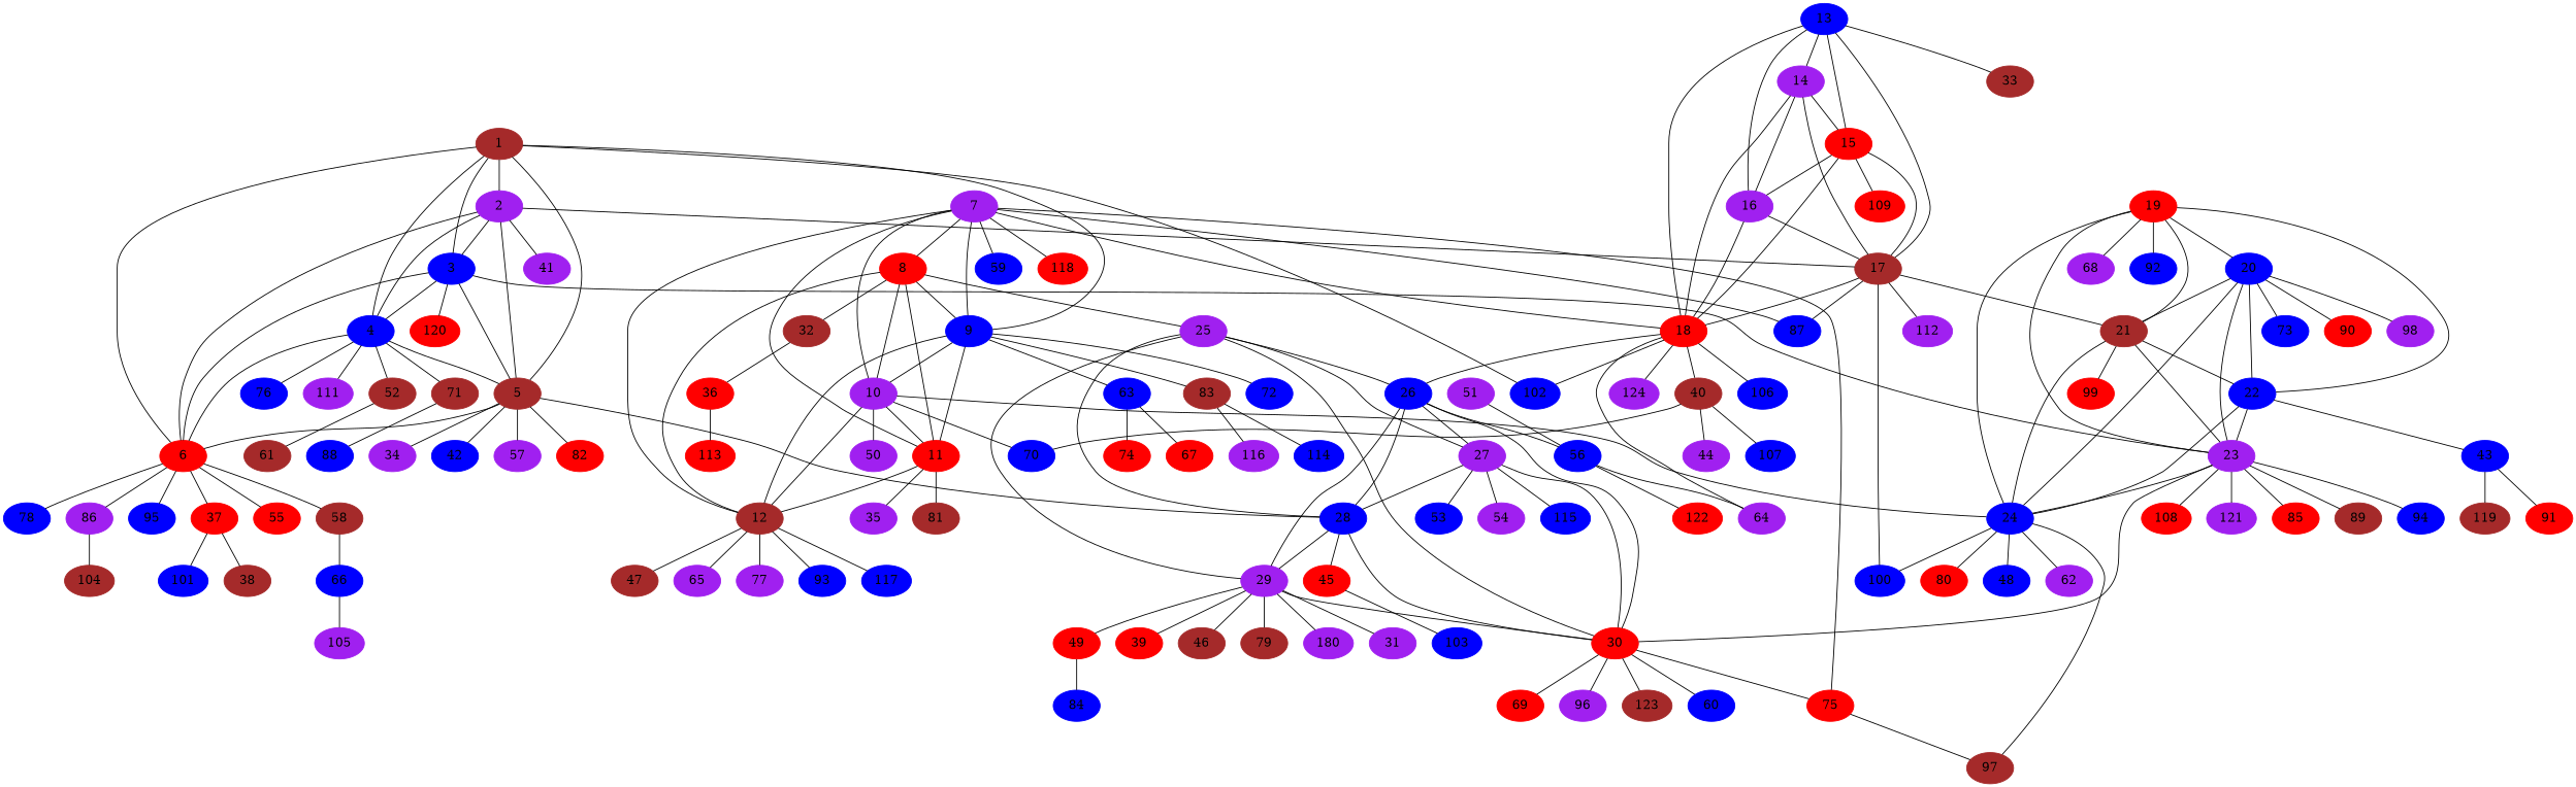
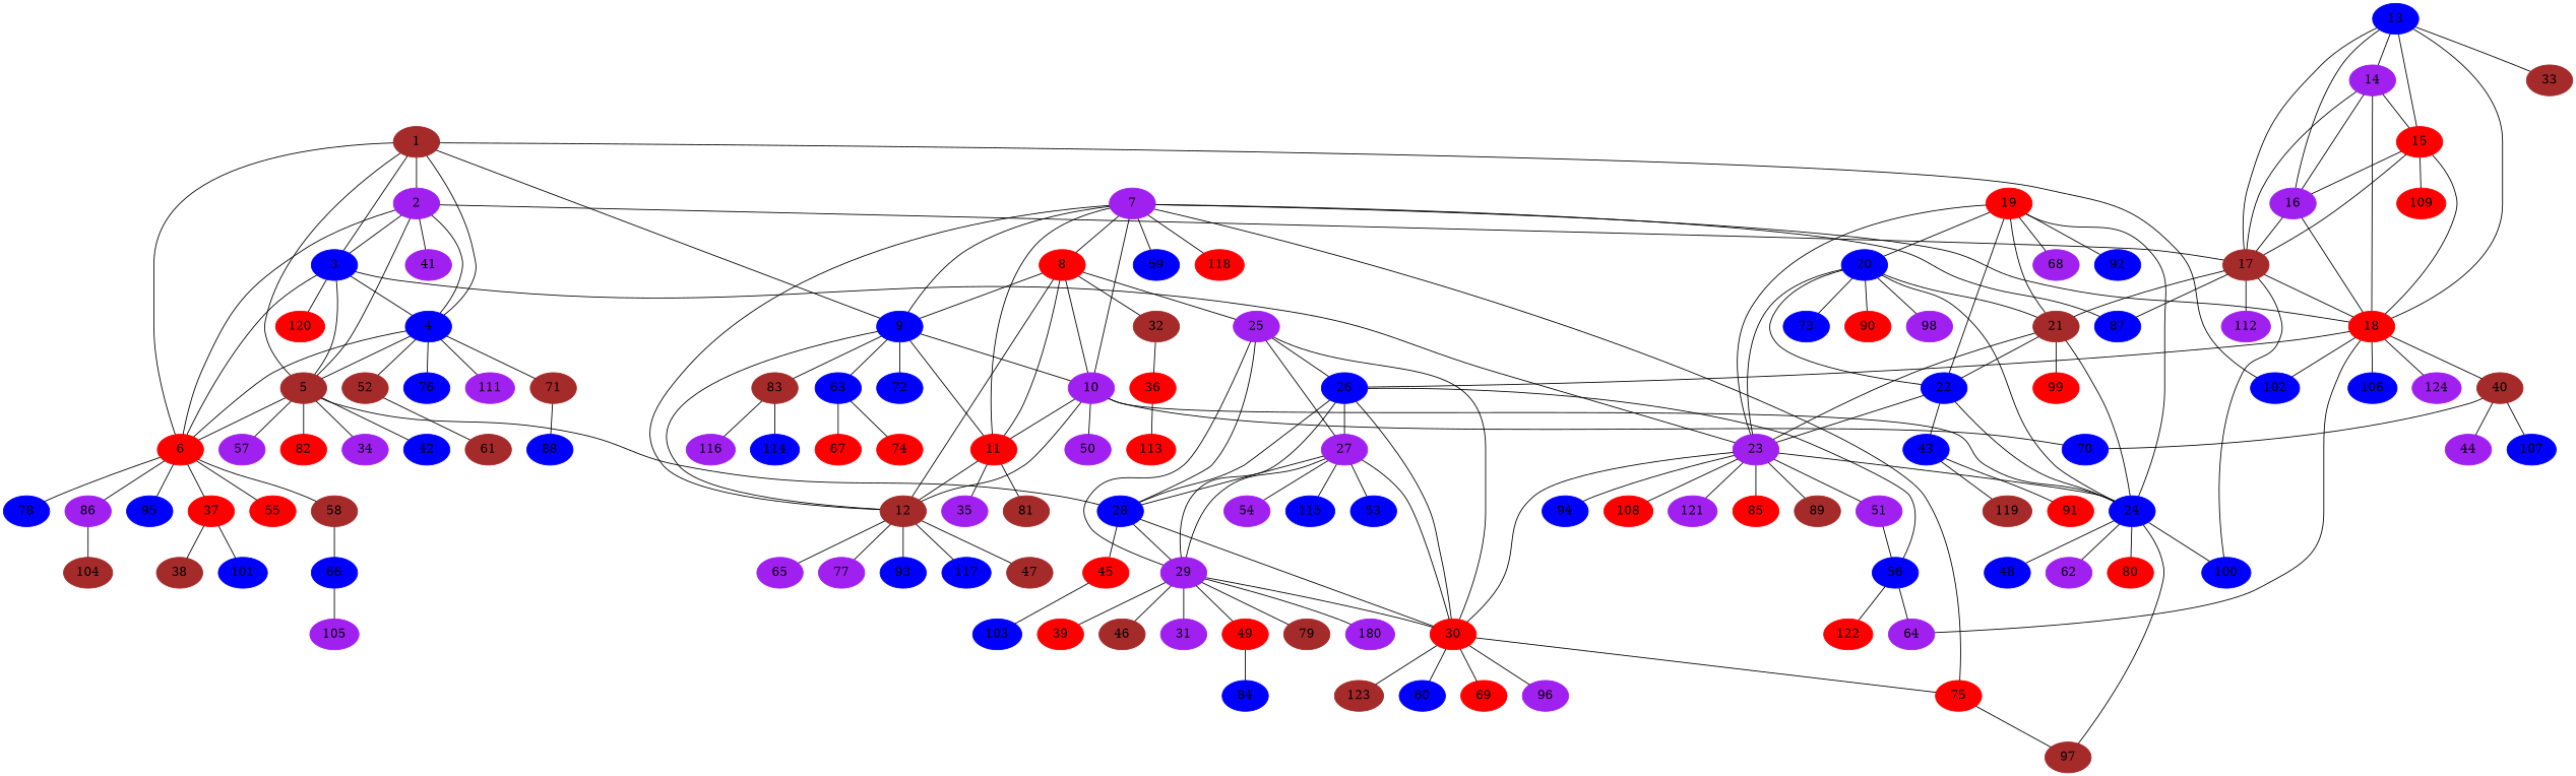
  graph {
    node [color=blue style=filled]
    1 [color=brown]
    2 [color=purple]
    3
    4
    5 [color=brown]
    6 [color=red]
    9
    102
    17 [color=brown]
    41 [color=purple]
    23 [color=purple]
    120 [color=red]
    52 [color=brown]
    71 [color=brown]
    76
    111 [color=purple]
    28
    34 [color=purple]
    42
    57 [color=purple]
    82 [color=red]
    37 [color=red]
    55 [color=red]
    58 [color=brown]
    78
    86 [color=purple]
    95
    10 [color=purple]
    11 [color=red]
    12 [color=brown]
    63
    72
    83 [color=brown]
    18 [color=red]
    87
    21 [color=brown]
    100
    112 [color=purple]
    24
    30 [color=red]
    51 [color=purple]
    85 [color=red]
    89 [color=brown]
    94
    108 [color=red]
    121 [color=purple]
    61 [color=brown]
    88
    29 [color=purple]
    45 [color=red]
    38 [color=brown]
    101
    66
    104 [color=brown]
    7 [color=purple]
    8 [color=red]
    59
    75 [color=red]
    118 [color=red]
    25 [color=purple]
    32 [color=brown]
    50 [color=purple]
    70
    35 [color=purple]
    81 [color=brown]
    47 [color=brown]
    65 [color=purple]
    77 [color=purple]
    93
    117
    26
    40 [color=brown]
    64 [color=purple]
    106
    124 [color=purple]
    97 [color=brown]
    27 [color=purple]
    36 [color=red]
    67 [color=red]
    74 [color=red]
    114
    116 [color=purple]
    48
    62 [color=purple]
    80 [color=red]
    13
    14 [color=purple]
    15 [color=red]
    16 [color=purple]
    33 [color=brown]
    109 [color=red]
    22
    99 [color=red]
    56
    44 [color=purple]
    107
    19 [color=red]
    20
    68 [color=purple]
    92
    73
    90 [color=red]
    98 [color=purple]
    43
    91 [color=red]
    119 [color=brown]
    60
    69 [color=red]
    96 [color=purple]
    123 [color=brown]
    53
    54 [color=purple]
    115
    31 [color=purple]
    39 [color=red]
    46 [color=brown]
    49 [color=red]
    79 [color=brown]
    n119 [color=purple label=180]
    122 [color=red]
    103
    84
    113 [color=red]
    105 [color=purple]
    1 -- 2
    1 -- 3
    1 -- 4
    1 -- 5
    1 -- 6
    1 -- 9
    1 -- 102
    2 -- 3
    2 -- 4
    2 -- 5
    2 -- 6
    2 -- 17
    2 -- 41
    3 -- 4
    3 -- 5
    3 -- 6
    3 -- 23
    3 -- 120
    4 -- 5
    4 -- 6
    4 -- 52
    4 -- 71
    4 -- 76
    4 -- 111
    5 -- 6
    5 -- 28
    5 -- 34
    5 -- 42
    5 -- 57
    5 -- 82
    6 -- 37
    6 -- 55
    6 -- 58
    6 -- 78
    6 -- 86
    6 -- 95
    9 -- 10
    9 -- 11
    9 -- 12
    9 -- 63
    9 -- 72
    9 -- 83
    17 -- 18
    17 -- 87
    17 -- 21
    17 -- 100
    17 -- 112
    23 -- 24
    23 -- 30
+   23 -- 51
    23 -- 85
    23 -- 89
    23 -- 94
    23 -- 108
    23 -- 121
    52 -- 61
    71 -- 88
    28 -- 30
    28 -- 29
    28 -- 45
    37 -- 38
    37 -- 101
    58 -- 66
    86 -- 104
    10 -- 11
    10 -- 12
    10 -- 24
    10 -- 50
    10 -- 70
    11 -- 12
    11 -- 35
    11 -- 81
    12 -- 47
    12 -- 65
    12 -- 77
    12 -- 93
    12 -- 117
    63 -- 67
    63 -- 74
    83 -- 114
    83 -- 116
    18 -- 102
    18 -- 26
    18 -- 40
    18 -- 64
    18 -- 106
    18 -- 124
    21 -- 23
    21 -- 24
    21 -- 22
    21 -- 99
    24 -- 100
    24 -- 97
    24 -- 48
    24 -- 62
    24 -- 80
    30 -- 75
    30 -- 60
    30 -- 69
    30 -- 96
    30 -- 123
    51 -- 56
    29 -- 30
    29 -- 31
    29 -- 39
    29 -- 46
    29 -- 49
    29 -- 79
    29 -- n119
    45 -- 103
    66 -- 105
    7 -- 9
    7 -- 10
    7 -- 11
    7 -- 12
    7 -- 18
    7 -- 87
    7 -- 8
    7 -- 59
    7 -- 75
    7 -- 118
    8 -- 9
    8 -- 10
    8 -- 11
    8 -- 12
    8 -- 25
    8 -- 32
    75 -- 97
    25 -- 28
    25 -- 30
    25 -- 29
    25 -- 26
    25 -- 27
    32 -- 36
    26 -- 28
    26 -- 30
    26 -- 29
    26 -- 27
    26 -- 56
    40 -- 70
    40 -- 44
    40 -- 107
    27 -- 28
    27 -- 30
+   27 -- 29
    27 -- 53
    27 -- 54
    27 -- 115
    36 -- 113
    13 -- 17
    13 -- 18
    13 -- 14
    13 -- 15
    13 -- 16
    13 -- 33
    14 -- 17
    14 -- 18
    14 -- 15
    14 -- 16
    15 -- 17
    15 -- 18
    15 -- 16
    15 -- 109
    16 -- 17
    16 -- 18
    22 -- 23
    22 -- 24
    22 -- 43
    56 -- 64
    56 -- 122
    19 -- 23
    19 -- 21
    19 -- 24
    19 -- 22
    19 -- 20
    19 -- 68
    19 -- 92
    20 -- 23
    20 -- 21
    20 -- 24
    20 -- 22
    20 -- 73
    20 -- 90
    20 -- 98
    43 -- 91
    43 -- 119
    49 -- 84
  }
